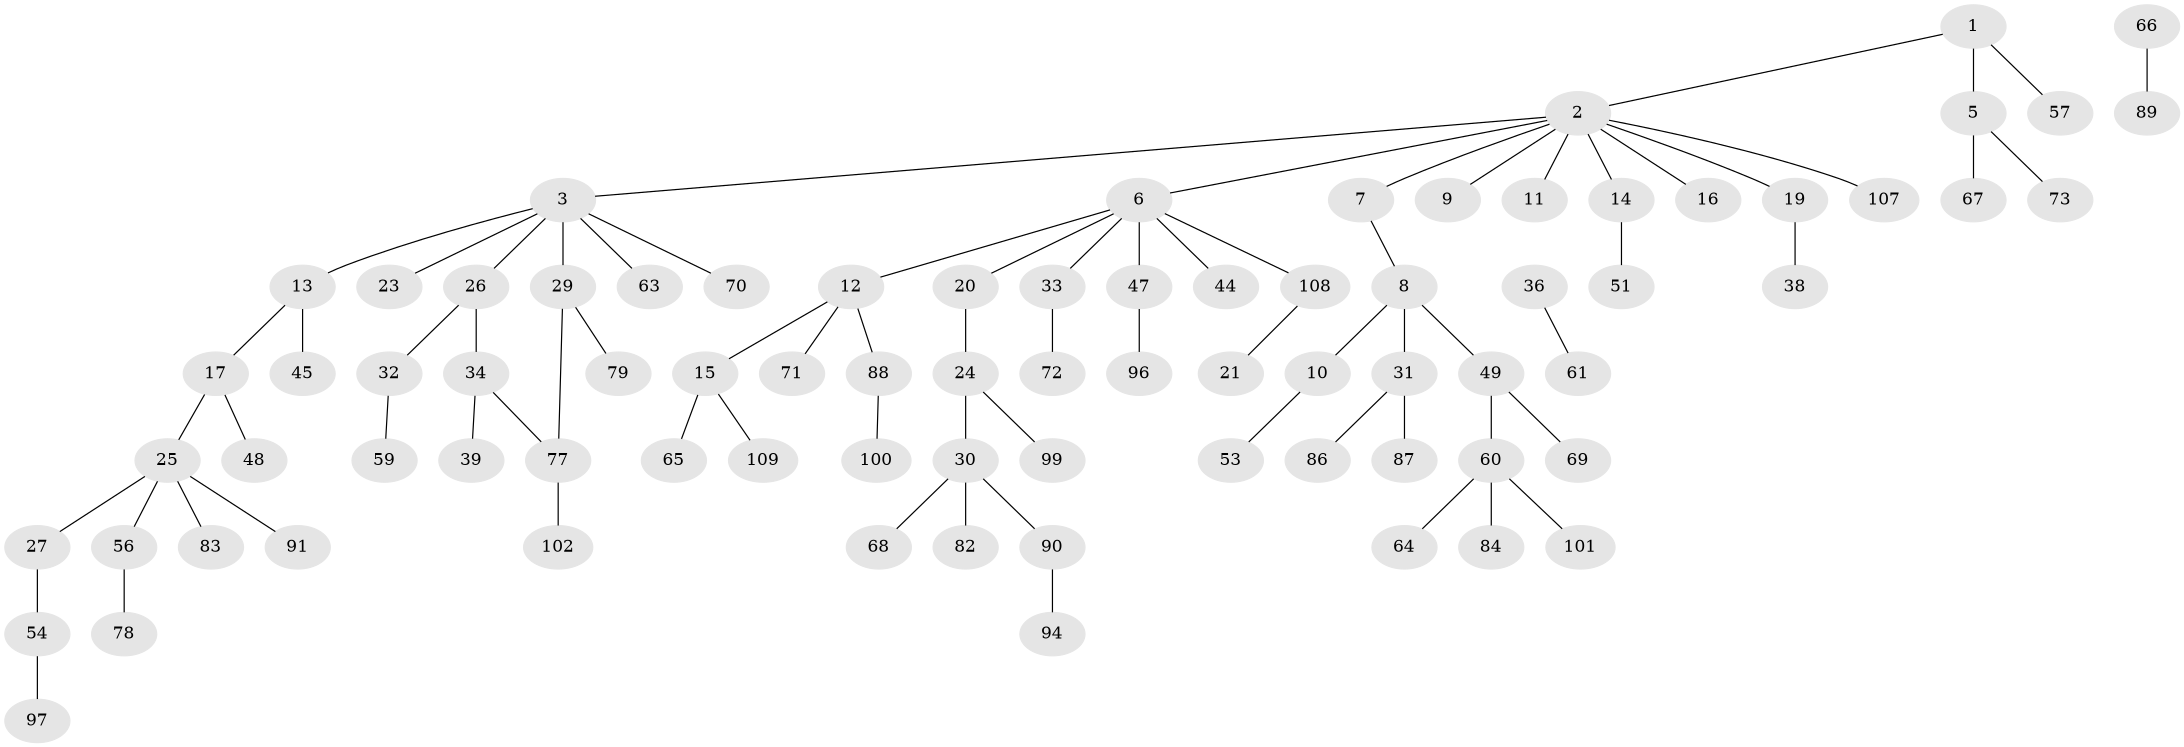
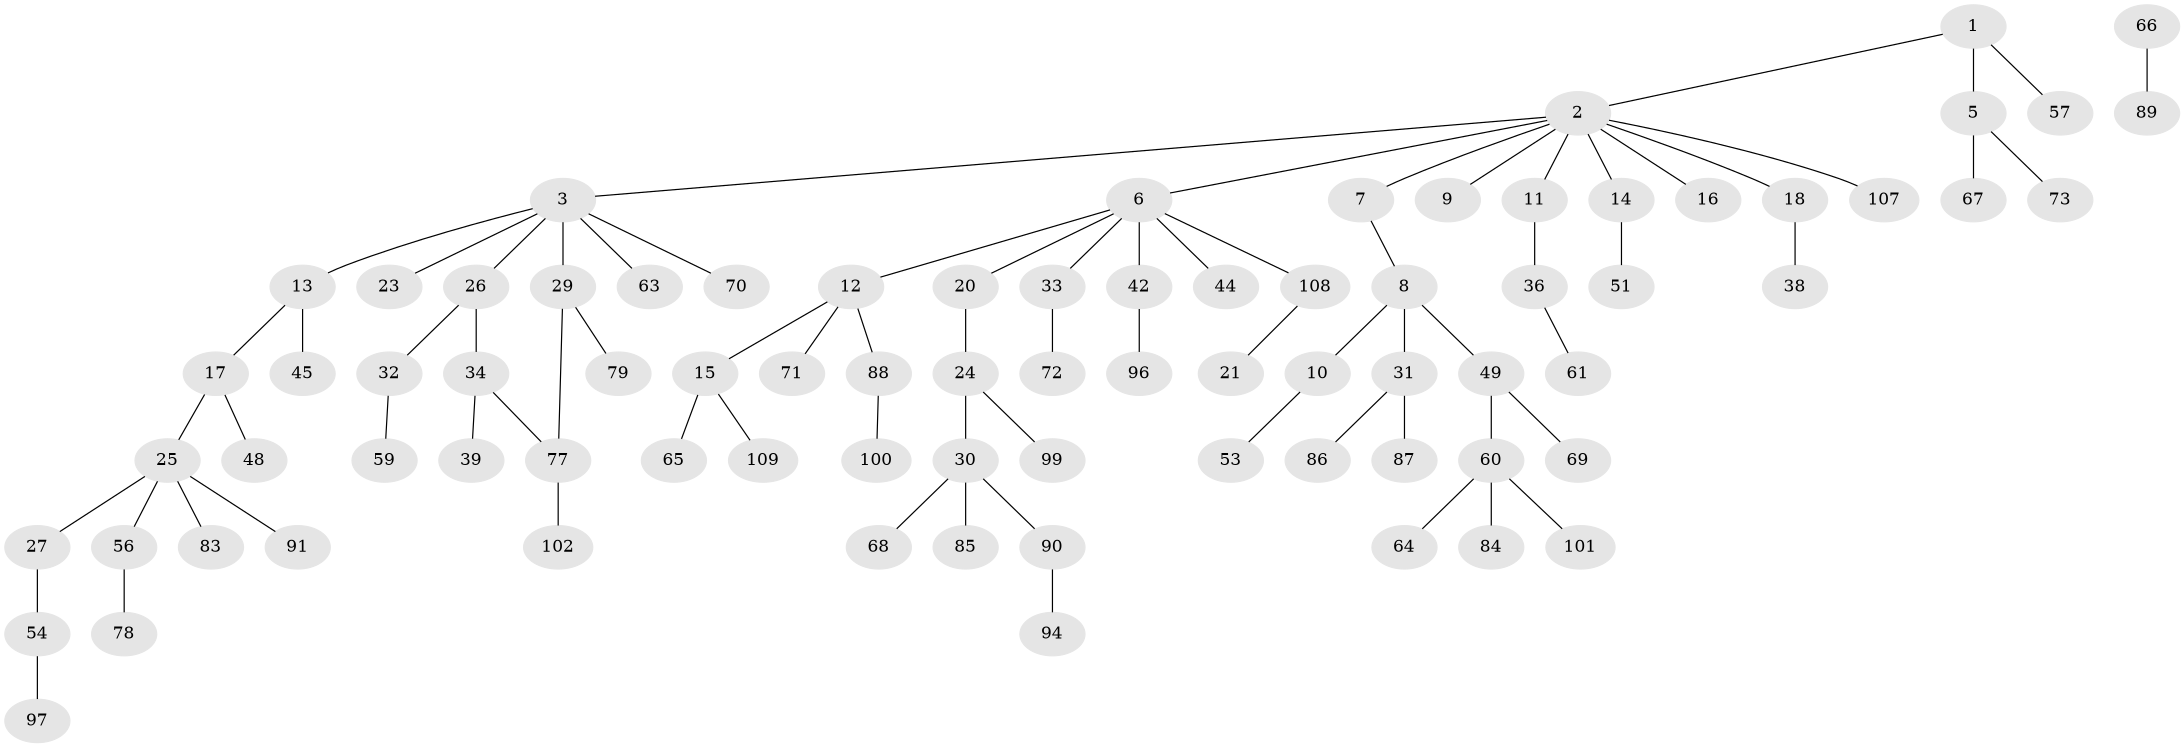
  graph {
    node [color=gray90 style=filled]
    1 [super="+37"]
    2 [super="+4"]
    5
    57 [super="+106"]
    3 [super="+52"]
    6
    7
    9
    11
    14 [super="+74"]
    16 [super="+103"]
-   19
+   19 [label=18]
    107
    67
    73 [super="+81"]
    13 [super="+18"]
    23
    26 [super="+105"]
    29 [super="+41"]
    63
    70
    12 [super="+22"]
    20
    33 [super="+35"]
-   42 [super="+76" label=47]
+   42 [super="+76"]
    44
    108
    8 [super="+50"]
    36 [super="+40"]
    51
    38
    17
    45
    32 [super="+43"]
    34 [super="+85"]
    77 [super="+95"]
    79
    15 [super="+46"]
    71
    88 [super="+93"]
    24 [super="+75"]
    72
    96
    21 [super="+47"]
    10 [super="+28"]
    31 [super="+58"]
    49
    53 [super="+98"]
    86
    87
    60 [super="+104"]
    69
    61
    65
    109
    100
    25 [super="+55"]
    48
    27
    56
    83
    91 [super="+92"]
    30 [super="+62"]
    99
    68
-   82
+   82 [label=85]
    90
    54 [super="+80"]
    78
    59
    39
    97
    102
    94
    66
    89
    64
    84
    101
    1 -- 2
    1 -- 5
    1 -- 57
    2 -- 3
    2 -- 6
    2 -- 7
    2 -- 9
    2 -- 11
    2 -- 14
    2 -- 16
    2 -- 19
    2 -- 107
    5 -- 67
    5 -- 73
    3 -- 13
    3 -- 23
    3 -- 26
    3 -- 29
    3 -- 63
    3 -- 70
    6 -- 12
    6 -- 20
    6 -- 33
    6 -- 42
    6 -- 44
    6 -- 108
    7 -- 8
+   11 -- 36
    14 -- 51
    19 -- 38
    13 -- 17
    13 -- 45
    26 -- 32
    26 -- 34
    29 -- 77
    29 -- 79
    12 -- 15
    12 -- 71
    12 -- 88
    20 -- 24
    33 -- 72
    42 -- 96
    108 -- 21
    8 -- 10
    8 -- 31
    8 -- 49
    36 -- 61
    17 -- 25
    17 -- 48
    32 -- 59
    34 -- 77
    34 -- 39
    77 -- 102
    15 -- 65
    15 -- 109
    88 -- 100
    24 -- 30
    24 -- 99
    10 -- 53
    31 -- 86
    31 -- 87
    49 -- 60
    49 -- 69
    60 -- 64
    60 -- 84
    60 -- 101
    25 -- 27
    25 -- 56
    25 -- 83
    25 -- 91
    27 -- 54
    56 -- 78
    30 -- 68
    30 -- 82
    30 -- 90
    90 -- 94
    54 -- 97
    66 -- 89
  }
